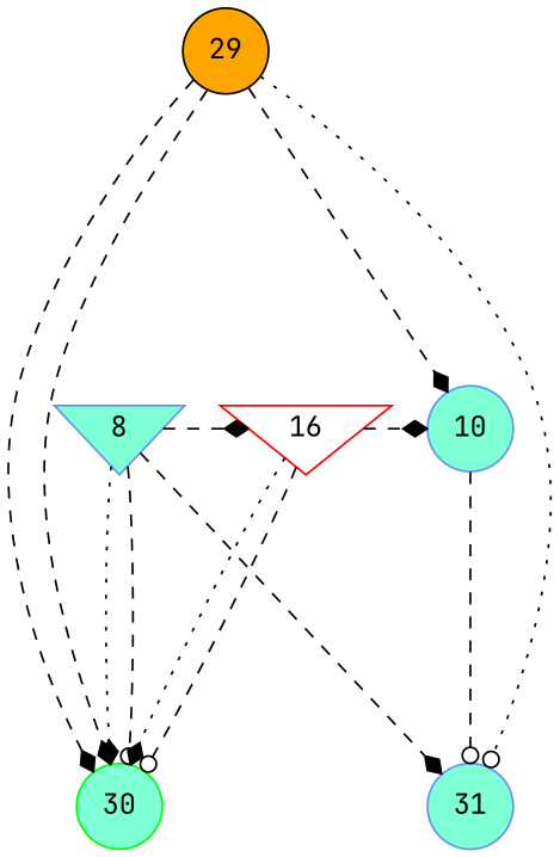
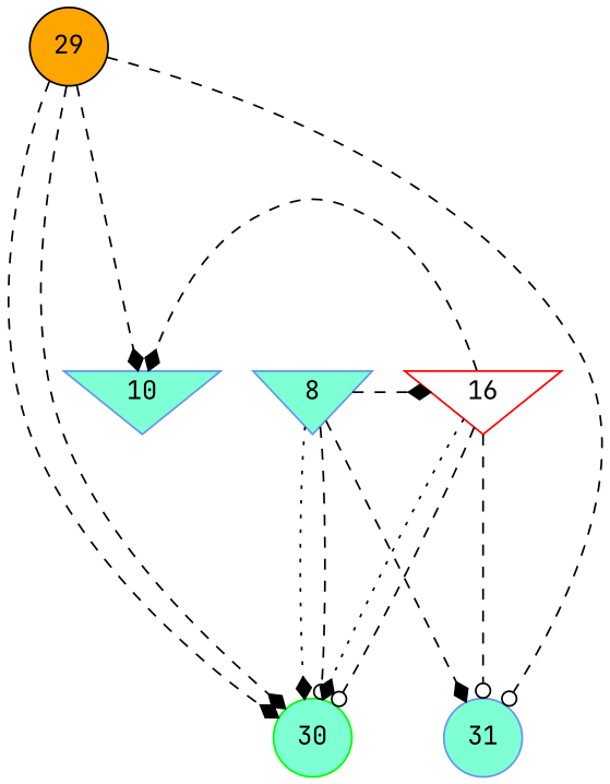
  digraph {
    fontname="JetBrains Mono"
    ranksep=2.0
    node [color=cornflowerblue fillcolor=aquamarine fontname="JetBrains Mono" shape=invtriangle style=filled]
    edge [arrowhead=diamond fontname="JetBrains Mono" style=dashed]
    8
-   10 [shape=circle]
+   10
    16 [color=red fillcolor=white]
    29 [color=black fillcolor=orange shape=circle]
    30 [color=green shape=circle]
    31 [shape=circle]
    subgraph sub_1 {
      rank=same
      8
      10
      16
    }
    subgraph sub_2 {
      rank=same
      29
    }
    subgraph sub_3 {
      rank=same
      30
      31
    }
    8 -> 16
    8 -> 30 [style=dotted]
    8 -> 30 [arrowhead=odot]
    8 -> 31
    16 -> 10
    16 -> 30 [style=dotted]
    16 -> 30 [arrowhead=odot]
-   10 -> 31 [arrowhead=odot]
+   16 -> 31 [arrowhead=odot]
    29 -> 10
    29 -> 30
    29 -> 30
-   29 -> 31 [arrowhead=odot style=dotted]
+   29 -> 31 [arrowhead=odot]
  }
